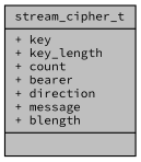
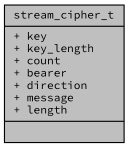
  digraph {
    fontname="Source Code Pro"
-   n1 [color=black fillcolor=grey75 fontcolor=black fontname="Source Code Pro" fontsize=10 height=0.2 label="{stream_cipher_t\n|+ key\l+ key_length\l+ count\l+ bearer\l+ direction\l+ message\l+ blength\l|}" shape=record style=filled width=0.4]
+   n1 [color=black fillcolor=grey75 fontcolor=black fontname="Source Code Pro" fontsize=10 height=0.2 label="{stream_cipher_t\n|+ key\l+ key_length\l+ count\l+ bearer\l+ direction\l+ message\l+ length\l|}" shape=record style=filled width=0.4]
  }
